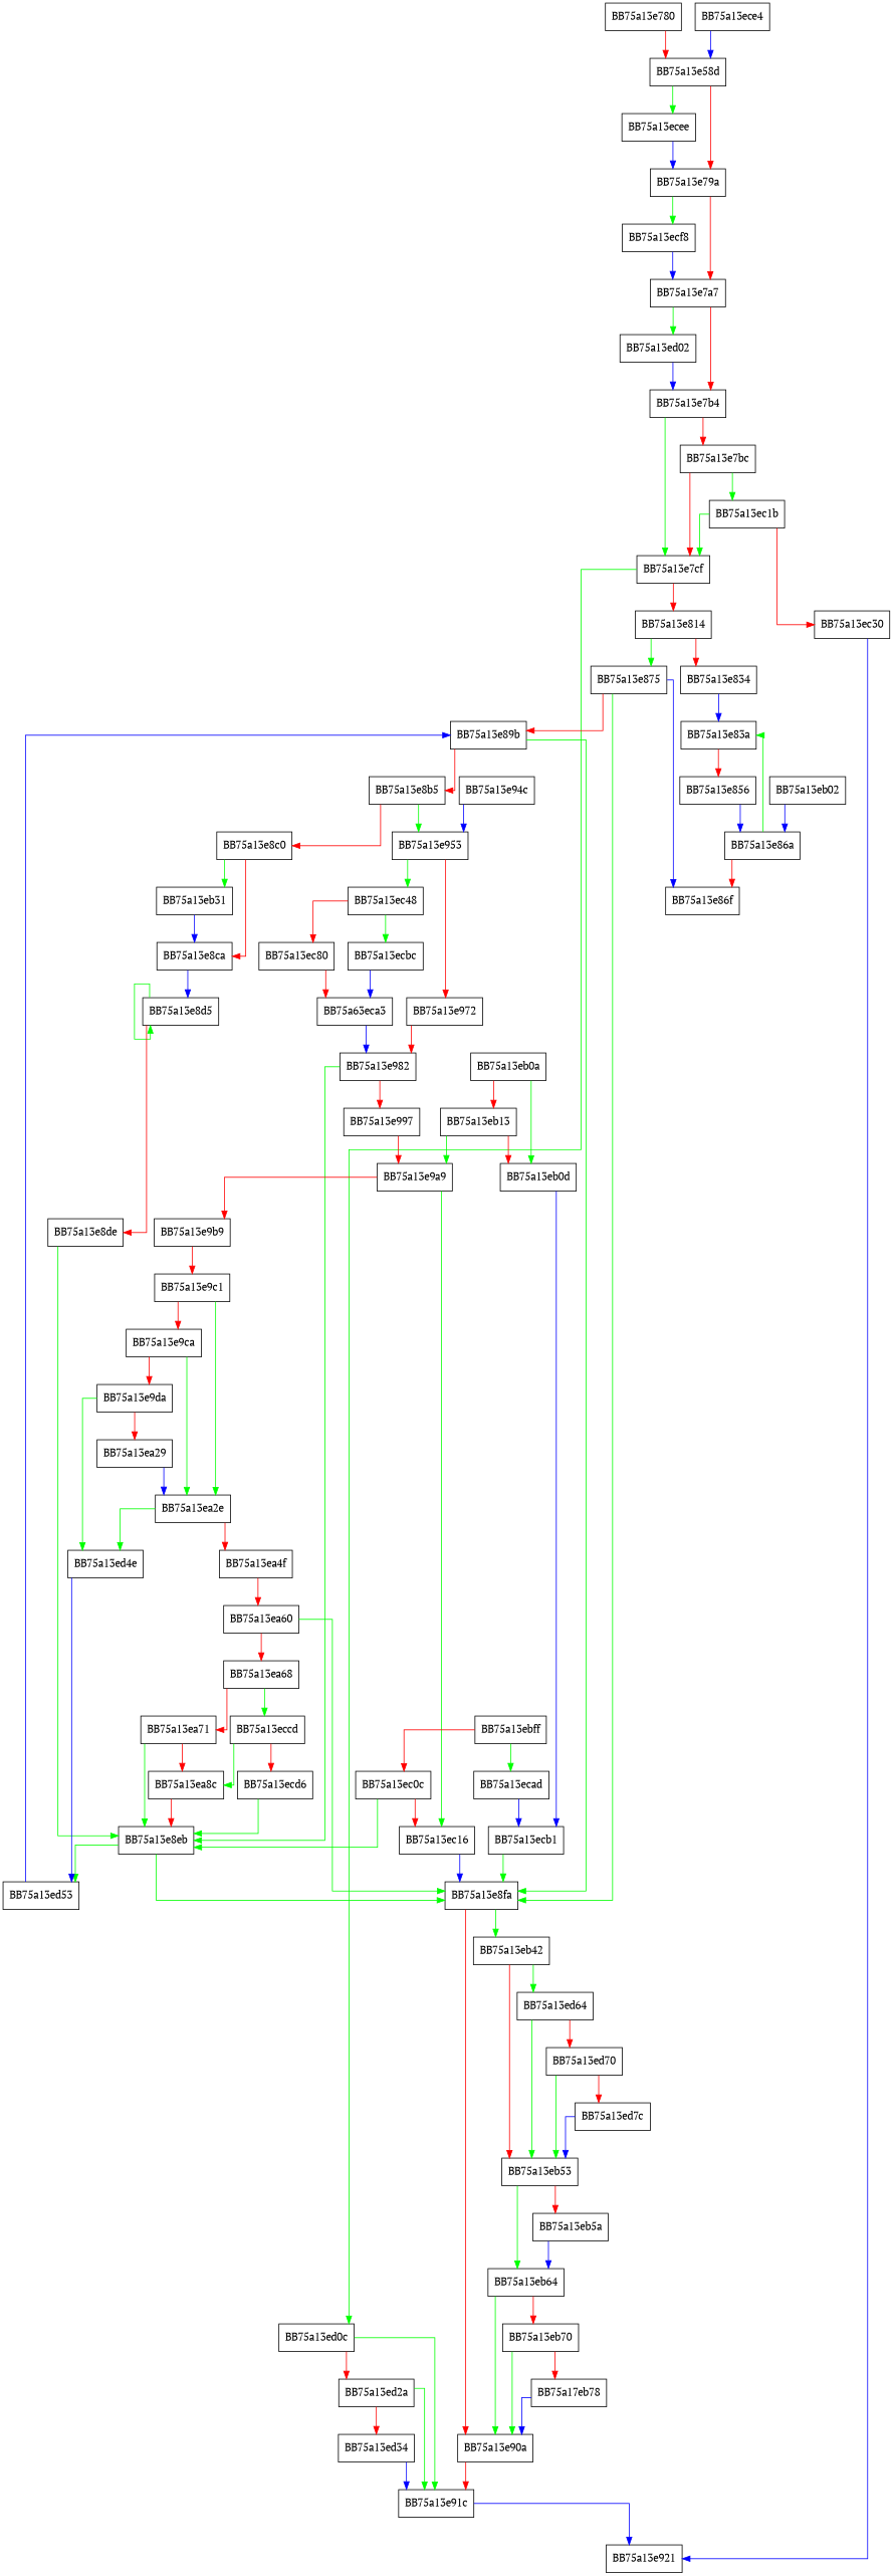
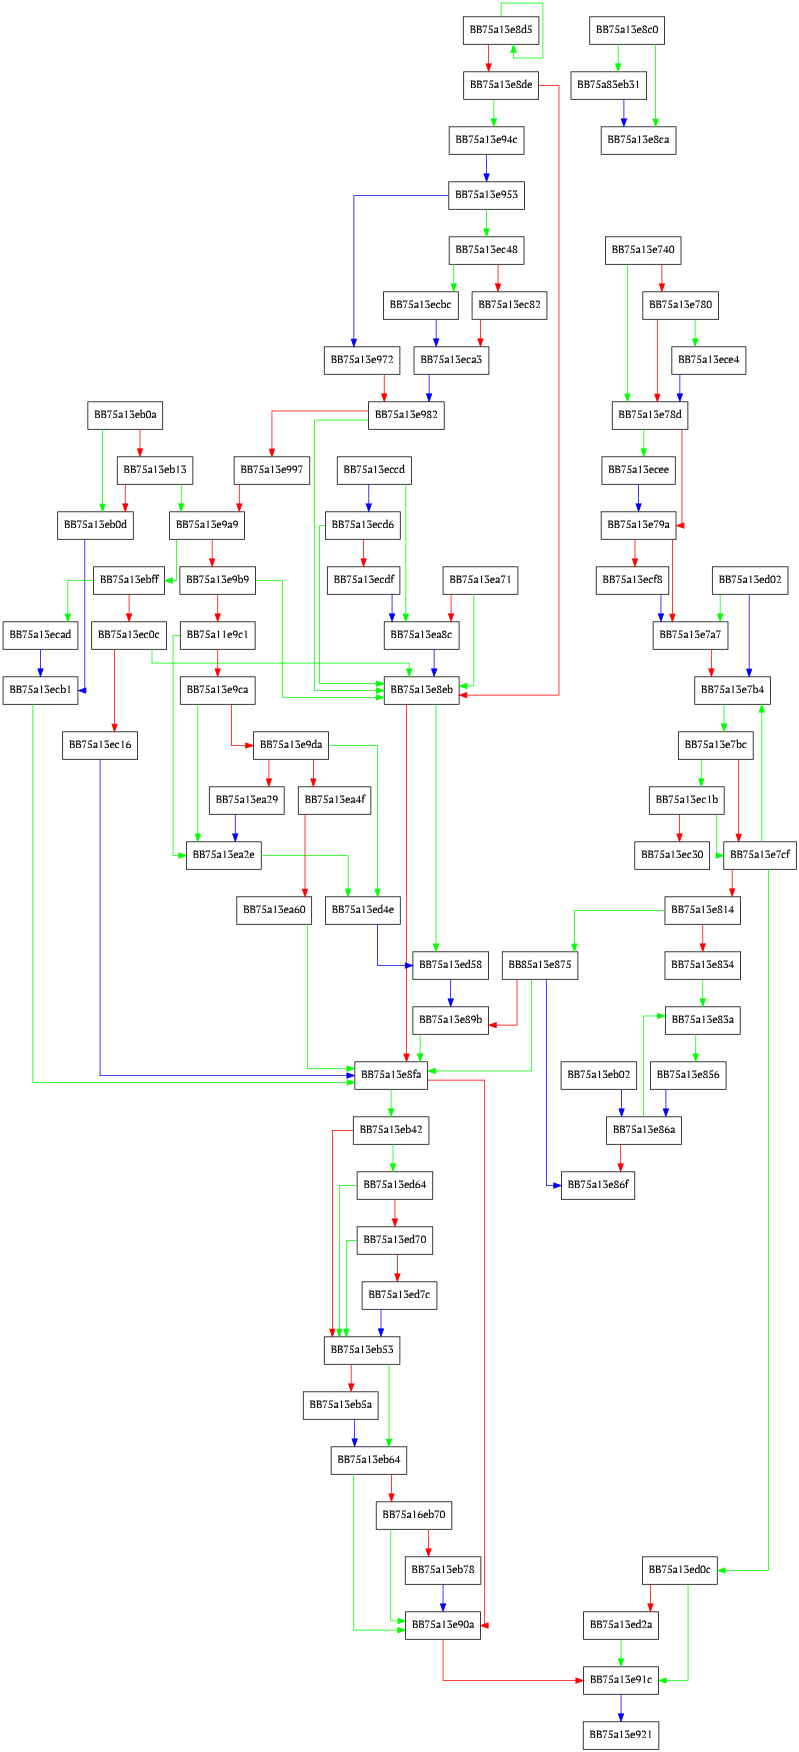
  digraph {
    fontname="PT Serif"
    splines=ortho
    node [fontname="PT Serif" shape=box]
    edge [color=red fontname="PT Serif"]
-   BB75a13e78d [label=BB75a13e58d]
+   BB75a13e740
+   BB75a13e78d
    BB75a13e780
    BB75a13ecee
    BB75a13e79a
    BB75a13ece4
    BB75a13ecf8
    BB75a13e7a7
    BB75a13ed02
    BB75a13e7b4
    BB75a13e7cf
    BB75a13e7bc
    BB75a13ed0c
    BB75a13e814
    BB75a13ec1b
    BB75a13e91c
    BB75a13ed2a
-   BB75a13e875
+   BB75a13e875 [label=BB85a13e875]
    BB75a13e834
    BB75a13ec30
    BB75a13e921
-   BB75a13ed34
    BB75a13e8fa
    BB75a13e89b
    BB75a13e86f
    BB75a13e83a
    BB75a13eb42
    BB75a13e90a
-   BB75a13e8b5
    BB75a13e856
    BB75a13eb02
    BB75a13e86a
    BB75a13ed64
    BB75a13eb53
    BB75a13e953
    BB75a13e8c0
    BB75a13ec48
    BB75a13e972
-   BB75a13eb31
+   BB75a13eb31 [label=BB75a83eb31]
    BB75a13e8ca
    BB75a13ecbc
-   BB75a13ec80
+   BB75a13ec80 [label=BB75a13ec82]
    BB75a13e982
    BB75a13e8d5
    BB75a13e8de
    BB75a13e94c
    BB75a13e8eb
-   BB75a13ed58 [label=BB75a13ed53]
+   BB75a13ed58
    BB75a13ed70
    BB75a13eb64
    BB75a13eb5a
-   BB75a13eca3 [label=BB75a63eca3]
+   BB75a13eca3
    BB75a13e997
    BB75a13e9a9
    n55 [label=BB75a13eb0d]
    BB75a13eb0a
    BB75a13eb13
    BB75a13ebff
    BB75a13e9b9
    BB75a13ecb1
    BB75a13ecad
    BB75a13ec0c
-   BB75a13e9c1
+   BB75a13e9c1 [label=BB75a11e9c1]
    BB75a13ec16
    BB75a13ea2e
    BB75a13e9ca
    BB75a13ed4e
    BB75a13ea4f
    BB75a13e9da
    BB75a13ea60
    BB75a13ea29
-   BB75a13ea68
    BB75a13eccd
    BB75a13ea71
    BB75a13ea8c
    BB75a13ecd6
+   BB75a13ecdf
    BB75a13ed7c
-   BB75a13eb70
-   BB75a13eb78 [label=BB75a17eb78]
+   BB75a13eb70 [label=BB75a16eb70]
+   BB75a13eb78
+   BB75a13e740 -> BB75a13e78d [color=green]
+   BB75a13e740 -> BB75a13e780
    BB75a13e78d -> BB75a13ecee [color=green]
    BB75a13e78d -> BB75a13e79a
    BB75a13e780 -> BB75a13e78d
+   BB75a13e780 -> BB75a13ece4 [color=green]
    BB75a13ecee -> BB75a13e79a [color=blue]
-   BB75a13e79a -> BB75a13ecf8 [color=green]
+   BB75a13e79a -> BB75a13ecf8
    BB75a13e79a -> BB75a13e7a7
    BB75a13ece4 -> BB75a13e78d [color=blue]
    BB75a13ecf8 -> BB75a13e7a7 [color=blue]
-   BB75a13e7a7 -> BB75a13ed02 [color=green]
+   BB75a13ed02 -> BB75a13e7a7 [color=green]
    BB75a13e7a7 -> BB75a13e7b4
    BB75a13ed02 -> BB75a13e7b4 [color=blue]
-   BB75a13e7b4 -> BB75a13e7cf [color=green]
-   BB75a13e7b4 -> BB75a13e7bc
+   BB75a13e7cf -> BB75a13e7b4 [color=green]
+   BB75a13e7b4 -> BB75a13e7bc [color=green]
    BB75a13e7cf -> BB75a13ed0c [color=green]
    BB75a13e7cf -> BB75a13e814
    BB75a13e7bc -> BB75a13e7cf
    BB75a13e7bc -> BB75a13ec1b [color=green]
    BB75a13ed0c -> BB75a13e91c [color=green]
    BB75a13ed0c -> BB75a13ed2a
    BB75a13e814 -> BB75a13e875 [color=green]
    BB75a13e814 -> BB75a13e834
    BB75a13ec1b -> BB75a13e7cf [color=green]
    BB75a13ec1b -> BB75a13ec30
    BB75a13e91c -> BB75a13e921 [color=blue]
    BB75a13ed2a -> BB75a13e91c [color=green]
-   BB75a13ed2a -> BB75a13ed34
    BB75a13e875 -> BB75a13e8fa [color=green]
    BB75a13e875 -> BB75a13e89b
    BB75a13e875 -> BB75a13e86f [color=blue]
-   BB75a13e834 -> BB75a13e83a [color=blue]
-   BB75a13ec30 -> BB75a13e921 [color=blue]
-   BB75a13ed34 -> BB75a13e91c [color=blue]
+   BB75a13e834 -> BB75a13e83a [color=green]
    BB75a13e8fa -> BB75a13eb42 [color=green]
    BB75a13e8fa -> BB75a13e90a
    BB75a13e89b -> BB75a13e8fa [color=green]
-   BB75a13e89b -> BB75a13e8b5
-   BB75a13e83a -> BB75a13e856
+   BB75a13e83a -> BB75a13e856 [color=green]
    BB75a13eb42 -> BB75a13ed64 [color=green]
    BB75a13eb42 -> BB75a13eb53
    BB75a13e90a -> BB75a13e91c
-   BB75a13e8b5 -> BB75a13e953 [color=green]
-   BB75a13e8b5 -> BB75a13e8c0
    BB75a13e856 -> BB75a13e86a [color=blue]
    BB75a13eb02 -> BB75a13e86a [color=blue]
    BB75a13e86a -> BB75a13e86f
    BB75a13e86a -> BB75a13e83a [color=green]
    BB75a13ed64 -> BB75a13eb53 [color=green]
    BB75a13ed64 -> BB75a13ed70
    BB75a13eb53 -> BB75a13eb64 [color=green]
    BB75a13eb53 -> BB75a13eb5a
    BB75a13e953 -> BB75a13ec48 [color=green]
-   BB75a13e953 -> BB75a13e972
+   BB75a13e953 -> BB75a13e972 [color=blue]
    BB75a13e8c0 -> BB75a13eb31 [color=green]
-   BB75a13e8c0 -> BB75a13e8ca
+   BB75a13e8c0 -> BB75a13e8ca [color=green]
    BB75a13ec48 -> BB75a13ecbc [color=green]
    BB75a13ec48 -> BB75a13ec80
    BB75a13e972 -> BB75a13e982
    BB75a13eb31 -> BB75a13e8ca [color=blue]
-   BB75a13e8ca -> BB75a13e8d5 [color=blue]
    BB75a13ecbc -> BB75a13eca3 [color=blue]
    BB75a13ec80 -> BB75a13eca3
    BB75a13e982 -> BB75a13e8eb [color=green]
    BB75a13e982 -> BB75a13e997
    BB75a13e8d5 -> BB75a13e8d5 [color=green]
    BB75a13e8d5 -> BB75a13e8de
-   BB75a13e8de -> BB75a13e8eb [color=green]
+   BB75a13e8de -> BB75a13e94c [color=green]
+   BB75a13e8de -> BB75a13e8eb
    BB75a13e94c -> BB75a13e953 [color=blue]
-   BB75a13e8eb -> BB75a13e8fa [color=green]
+   BB75a13e8eb -> BB75a13e8fa
    BB75a13e8eb -> BB75a13ed58 [color=green]
    BB75a13ed58 -> BB75a13e89b [color=blue]
    BB75a13ed70 -> BB75a13eb53 [color=green]
    BB75a13ed70 -> BB75a13ed7c
    BB75a13eb64 -> BB75a13e90a [color=green]
    BB75a13eb64 -> BB75a13eb70
    BB75a13eb5a -> BB75a13eb64 [color=blue]
    BB75a13eca3 -> BB75a13e982 [color=blue]
    BB75a13e997 -> BB75a13e9a9
-   BB75a13e9a9 -> BB75a13ec16 [color=green]
+   BB75a13e9a9 -> BB75a13ebff [color=green]
    BB75a13e9a9 -> BB75a13e9b9
    n55 -> BB75a13ecb1 [color=blue]
    BB75a13eb0a -> n55 [color=green]
    BB75a13eb0a -> BB75a13eb13
    BB75a13eb13 -> BB75a13e9a9 [color=green]
    BB75a13eb13 -> n55
    BB75a13ebff -> BB75a13ecad [color=green]
    BB75a13ebff -> BB75a13ec0c
+   BB75a13e9b9 -> BB75a13e8eb [color=green]
    BB75a13e9b9 -> BB75a13e9c1
    BB75a13ecb1 -> BB75a13e8fa [color=green]
    BB75a13ecad -> BB75a13ecb1 [color=blue]
    BB75a13ec0c -> BB75a13e8eb [color=green]
    BB75a13ec0c -> BB75a13ec16
    BB75a13e9c1 -> BB75a13ea2e [color=green]
    BB75a13e9c1 -> BB75a13e9ca
    BB75a13ec16 -> BB75a13e8fa [color=blue]
    BB75a13ea2e -> BB75a13ed4e [color=green]
-   BB75a13ea2e -> BB75a13ea4f
+   BB75a13e9da -> BB75a13ea4f
    BB75a13e9ca -> BB75a13ea2e [color=green]
    BB75a13e9ca -> BB75a13e9da
    BB75a13ed4e -> BB75a13ed58 [color=blue]
    BB75a13ea4f -> BB75a13ea60
    BB75a13e9da -> BB75a13ed4e [color=green]
    BB75a13e9da -> BB75a13ea29
    BB75a13ea60 -> BB75a13e8fa [color=green]
-   BB75a13ea60 -> BB75a13ea68
    BB75a13ea29 -> BB75a13ea2e [color=blue]
-   BB75a13ea68 -> BB75a13eccd [color=green]
-   BB75a13ea68 -> BB75a13ea71
    BB75a13eccd -> BB75a13ea8c [color=green]
-   BB75a13eccd -> BB75a13ecd6
+   BB75a13eccd -> BB75a13ecd6 [color=blue]
    BB75a13ea71 -> BB75a13e8eb [color=green]
    BB75a13ea71 -> BB75a13ea8c
-   BB75a13ea8c -> BB75a13e8eb
+   BB75a13ea8c -> BB75a13e8eb [color=blue]
    BB75a13ecd6 -> BB75a13e8eb [color=green]
+   BB75a13ecd6 -> BB75a13ecdf
+   BB75a13ecdf -> BB75a13ea8c [color=blue]
    BB75a13ed7c -> BB75a13eb53 [color=blue]
    BB75a13eb70 -> BB75a13e90a [color=green]
    BB75a13eb70 -> BB75a13eb78
    BB75a13eb78 -> BB75a13e90a [color=blue]
  }
